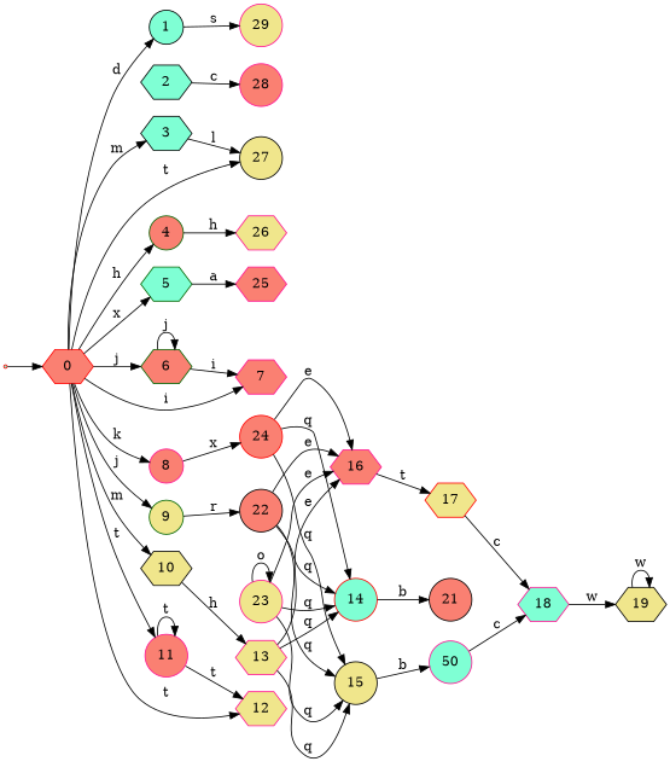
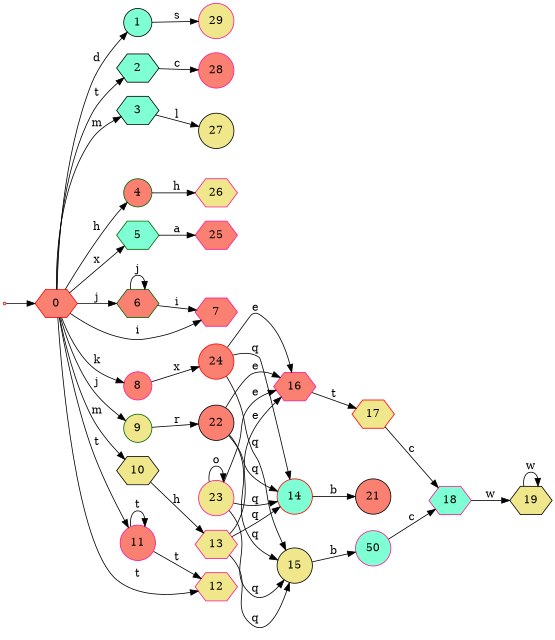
  digraph {
    rankdir=LR
    node [color=deeppink fillcolor=salmon shape=hexagon style=filled]
    dummy0 [color=red fillcolor=aquamarine shape=point]
    0 [color=red]
    1 [color=black fillcolor=aquamarine shape=circle]
    2 [color=black fillcolor=aquamarine]
    3 [color=black fillcolor=aquamarine]
    4 [color=darkgreen shape=circle]
    5 [color=darkgreen fillcolor=aquamarine]
    6 [color=darkgreen]
    7
    8 [shape=circle]
    9 [color=darkgreen fillcolor=khaki shape=circle]
    10 [color=black fillcolor=khaki]
    11 [shape=circle]
    12 [fillcolor=khaki]
    29 [fillcolor=khaki shape=circle]
    28 [shape=circle]
    27 [color=black fillcolor=khaki shape=circle]
    26 [fillcolor=khaki]
    25
    24 [color=red shape=circle]
    22 [color=black shape=circle]
    13 [fillcolor=khaki]
    14 [color=red fillcolor=aquamarine shape=circle]
    15 [color=black fillcolor=khaki shape=circle]
    16
    21 [color=black shape=circle]
    n27 [fillcolor=aquamarine label=50 shape=circle]
    17 [color=red fillcolor=khaki]
    18 [fillcolor=aquamarine]
    19 [color=black fillcolor=khaki]
    23 [fillcolor=khaki shape=circle]
    dummy0 -> 0
    0 -> 1 [label=d]
-   0 -> 27 [label=t]
+   0 -> 2 [label=t]
    0 -> 3 [label=m]
    0 -> 4 [label=h]
    0 -> 5 [label=x]
    0 -> 6 [label=j]
    0 -> 7 [label=i]
    0 -> 8 [label=k]
    0 -> 9 [label=j]
    0 -> 10 [label=m]
    0 -> 11 [label=t]
    0 -> 12 [label=t]
    1 -> 29 [label=s]
    2 -> 28 [label=c]
    3 -> 27 [label=l]
    4 -> 26 [label=h]
    5 -> 25 [label=a]
    6 -> 6 [label=j]
    6 -> 7 [label=i]
    8 -> 24 [label=x]
    9 -> 22 [label=r]
    10 -> 13 [label=h]
    11 -> 11 [label=t]
    11 -> 12 [label=t]
    24 -> 14 [label=q]
    24 -> 15 [label=q]
    24 -> 16 [label=e]
    22 -> 14 [label=q]
    22 -> 15 [label=q]
    22 -> 16 [label=e]
    13 -> 14 [label=q]
    13 -> 15 [label=q]
    13 -> 16 [label=e]
    14 -> 21 [label=b]
    15 -> n27 [label=b]
    16 -> 17 [label=t]
    n27 -> 18 [label=c]
    17 -> 18 [label=c]
    18 -> 19 [label=w]
    19 -> 19 [label=w]
    23 -> 14 [label=q]
    23 -> 15 [label=q]
    23 -> 16 [label=e]
    23 -> 23 [label=o]
  }
